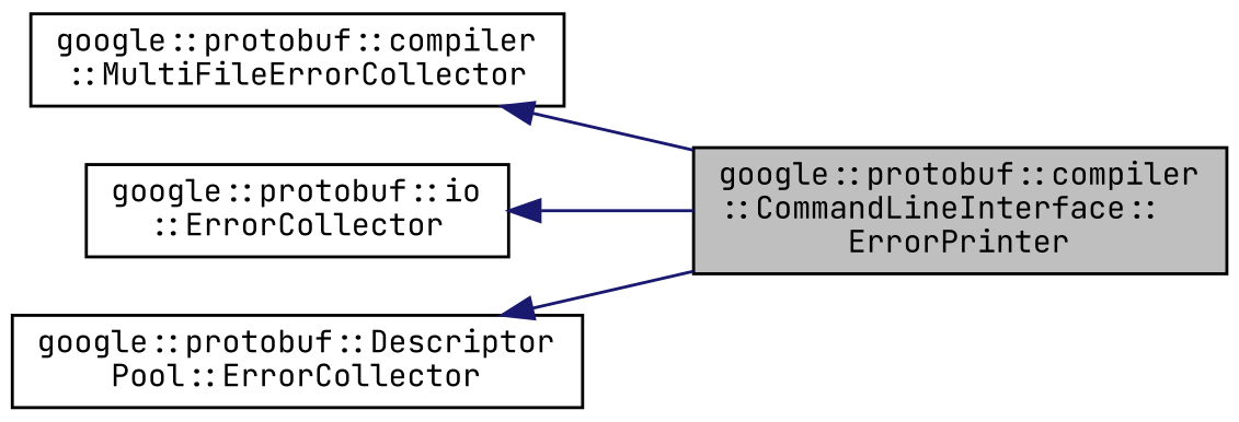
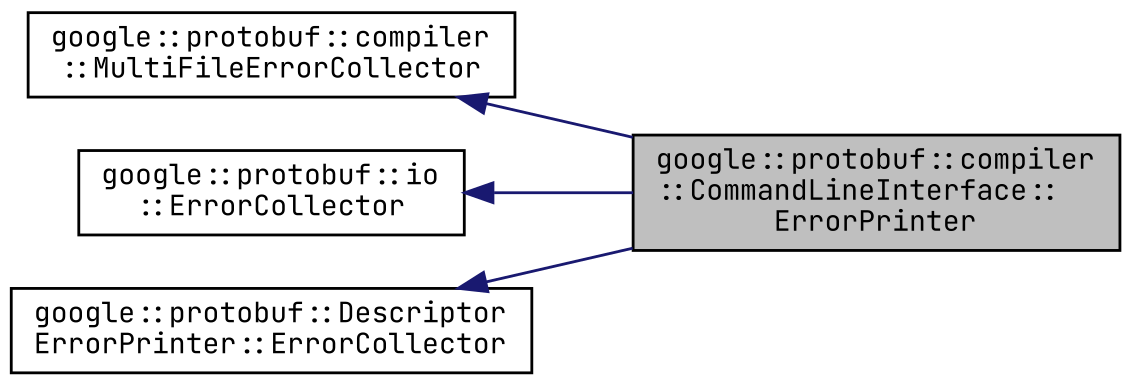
  digraph {
    rankdir=LR
    fontname="JetBrains Mono"
    node [color=black fillcolor=white fontname="JetBrains Mono" fontsize=10 shape=record style=filled]
    edge [color=midnightblue dir=back fontname="JetBrains Mono" fontsize=10 labelfontname=Helvetica labelfontsize=10 style=solid]
    n1 [fillcolor=grey75 fontcolor=black height=0.2 label="google::protobuf::compiler\l::CommandLineInterface::\lErrorPrinter" width=0.4]
    n2 [height=0.2 label="google::protobuf::compiler\l::MultiFileErrorCollector" width=0.4]
    n3 [height=0.2 label="google::protobuf::io\l::ErrorCollector" width=0.4]
-   n4 [height=0.2 label="google::protobuf::Descriptor\lPool::ErrorCollector" width=0.4]
+   n4 [height=0.2 label="google::protobuf::Descriptor\lErrorPrinter::ErrorCollector" width=0.4]
    n2 -> n1
    n3 -> n1
    n4 -> n1
  }
